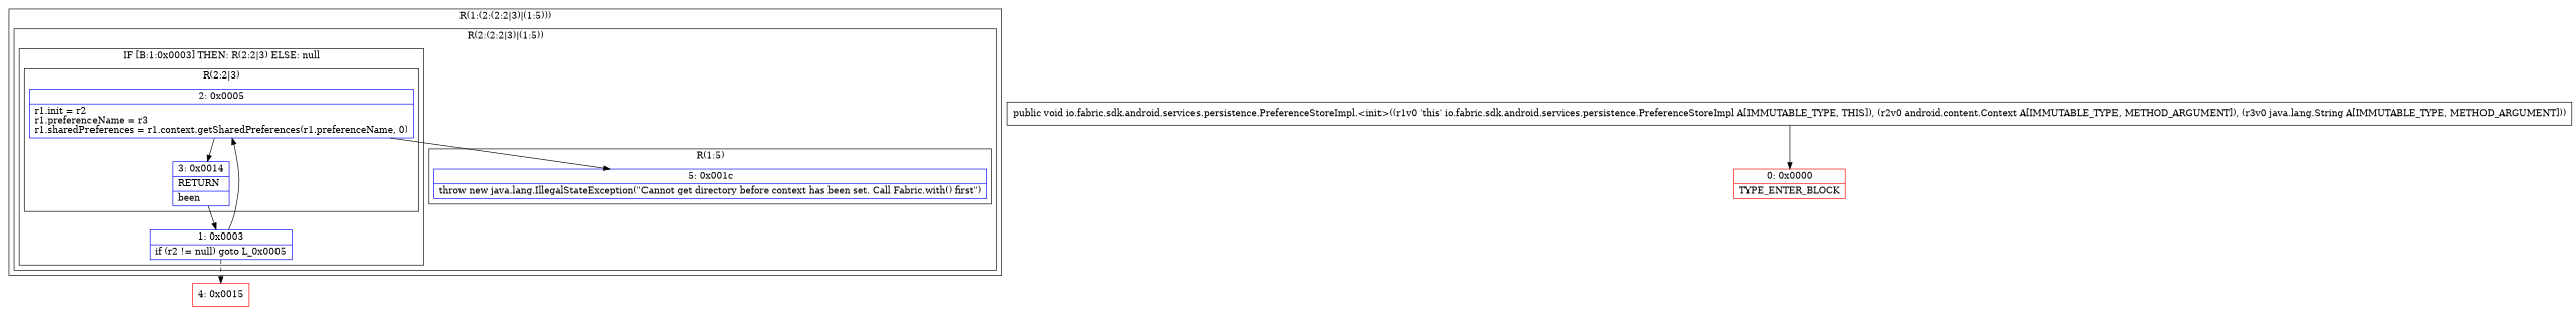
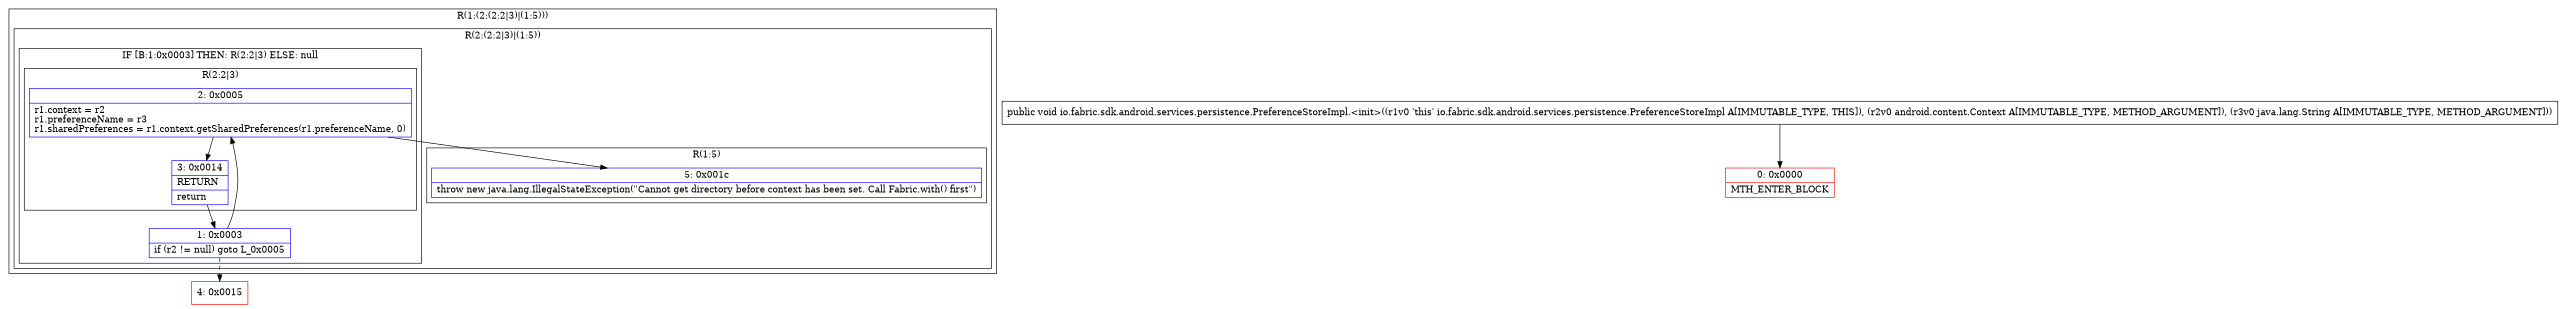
  digraph {
    node [color=blue shape=record]
-   n1 [label="{2\:\ 0x0005|r1.init = r2\lr1.preferenceName = r3\lr1.sharedPreferences = r1.context.getSharedPreferences(r1.preferenceName, 0)\l}"]
-   n2 [label="{3\:\ 0x0014|RETURN\l|been\l}"]
+   n1 [label="{2\:\ 0x0005|r1.context = r2\lr1.preferenceName = r3\lr1.sharedPreferences = r1.context.getSharedPreferences(r1.preferenceName, 0)\l}"]
+   n2 [label="{3\:\ 0x0014|RETURN\l|return\l}"]
    n3 [label="{1\:\ 0x0003|if (r2 != null) goto L_0x0005\l}"]
    n4 [label="{5\:\ 0x001c|throw new java.lang.IllegalStateException(\"Cannot get directory before context has been set. Call Fabric.with() first\")\l}"]
    n5 [color=red label="{4\:\ 0x0015}"]
-   n6 [color=red label="{0\:\ 0x0000|TYPE_ENTER_BLOCK\l}"]
+   n6 [color=red label="{0\:\ 0x0000|MTH_ENTER_BLOCK\l}"]
    n7 [label="{public void io.fabric.sdk.android.services.persistence.PreferenceStoreImpl.\<init\>((r1v0 'this' io.fabric.sdk.android.services.persistence.PreferenceStoreImpl A[IMMUTABLE_TYPE, THIS]), (r2v0 android.content.Context A[IMMUTABLE_TYPE, METHOD_ARGUMENT]), (r3v0 java.lang.String A[IMMUTABLE_TYPE, METHOD_ARGUMENT])) }" color=""]
    subgraph cluster_1 {
      label="R(1:(2:(2:2|3)|(1:5)))"
      subgraph cluster_2 {
        label="R(2:(2:2|3)|(1:5))"
        subgraph cluster_3 {
          label="IF [B:1:0x0003] THEN: R(2:2|3) ELSE: null"
          n3
          subgraph cluster_4 {
            label="R(2:2|3)"
            n1
            n2
          }
        }
        subgraph cluster_5 {
          label="R(1:5)"
          n4
        }
      }
    }
    n1 -> n2
    n1 -> n4
    n2 -> n3
    n3 -> n1
    n3 -> n5 [style=dashed]
    n7 -> n6
  }
